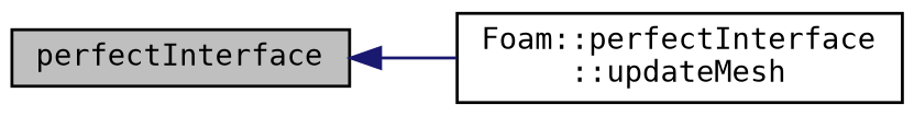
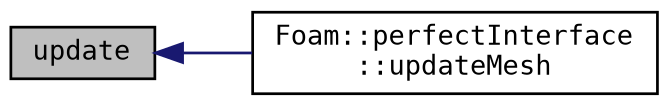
  digraph {
    rankdir=LR
    fontname="DejaVu Sans Mono"
    node [color=black fontname="DejaVu Sans Mono" fontsize=10 shape=record]
-   n1 [fillcolor=grey75 fontcolor=black height=0.2 label=perfectInterface style=filled width=0.4]
+   n1 [fillcolor=grey75 fontcolor=black height=0.2 label=update style=filled width=0.4]
    n2 [height=0.2 label="Foam::perfectInterface\l::updateMesh" width=0.4]
    n1 -> n2 [color=midnightblue dir=back fontname="DejaVu Sans Mono" fontsize=10 labelfontname=Helvetica labelfontsize=10 style=solid]
  }
